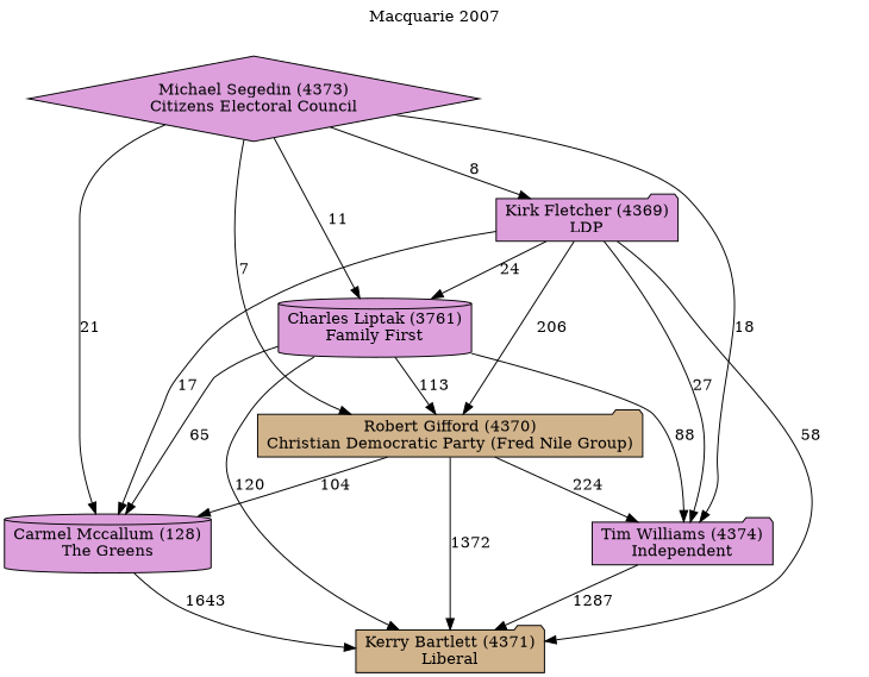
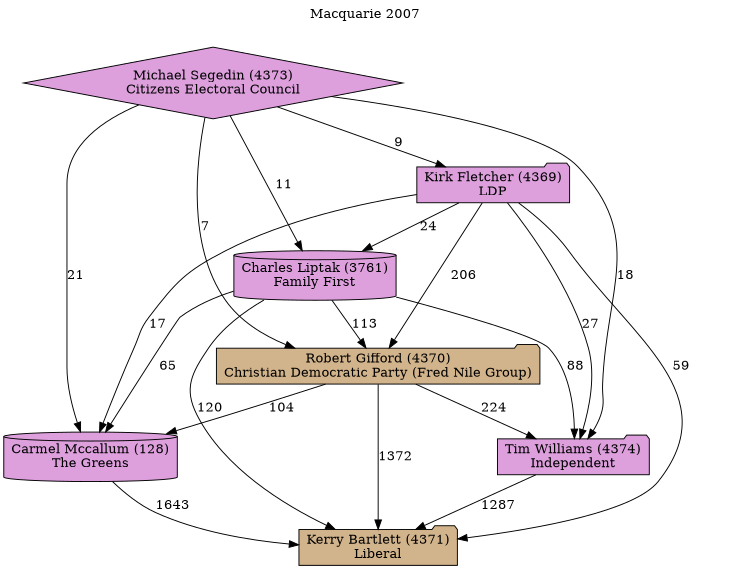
  digraph {
    label="Macquarie 2007"
    labelloc=t
    mclimit=10
    node [fillcolor=plum shape=folder style=filled]
    n1 [fillcolor=tan label="Kerry Bartlett (4371)\nLiberal"]
    n2 [label="Carmel Mccallum (128)\nThe Greens" shape=cylinder]
    n3 [label="Tim Williams (4374)\nIndependent"]
    n4 [fillcolor=tan label="Robert Gifford (4370)\nChristian Democratic Party (Fred Nile Group)"]
    n5 [label="Charles Liptak (3761)\nFamily First" shape=cylinder]
    n6 [label="Kirk Fletcher (4369)\nLDP"]
    n7 [label="Michael Segedin (4373)\nCitizens Electoral Council" shape=diamond]
    n2 -> n1 [label=1643]
    n3 -> n1 [label=1287]
    n4 -> n1 [label=1372]
    n4 -> n2 [label=104]
    n4 -> n3 [label=224]
    n5 -> n1 [label=120]
    n5 -> n2 [label=65]
    n5 -> n3 [label=88]
    n5 -> n4 [label=113]
-   n6 -> n1 [label=58]
+   n6 -> n1 [label=59]
    n6 -> n2 [label=17]
    n6 -> n3 [label=27]
    n6 -> n4 [label=206]
    n6 -> n5 [label=24]
    n7 -> n2 [label=21]
    n7 -> n3 [label=18]
    n7 -> n4 [label=7]
    n7 -> n5 [label=11]
-   n7 -> n6 [label=8]
+   n7 -> n6 [label=9]
  }
